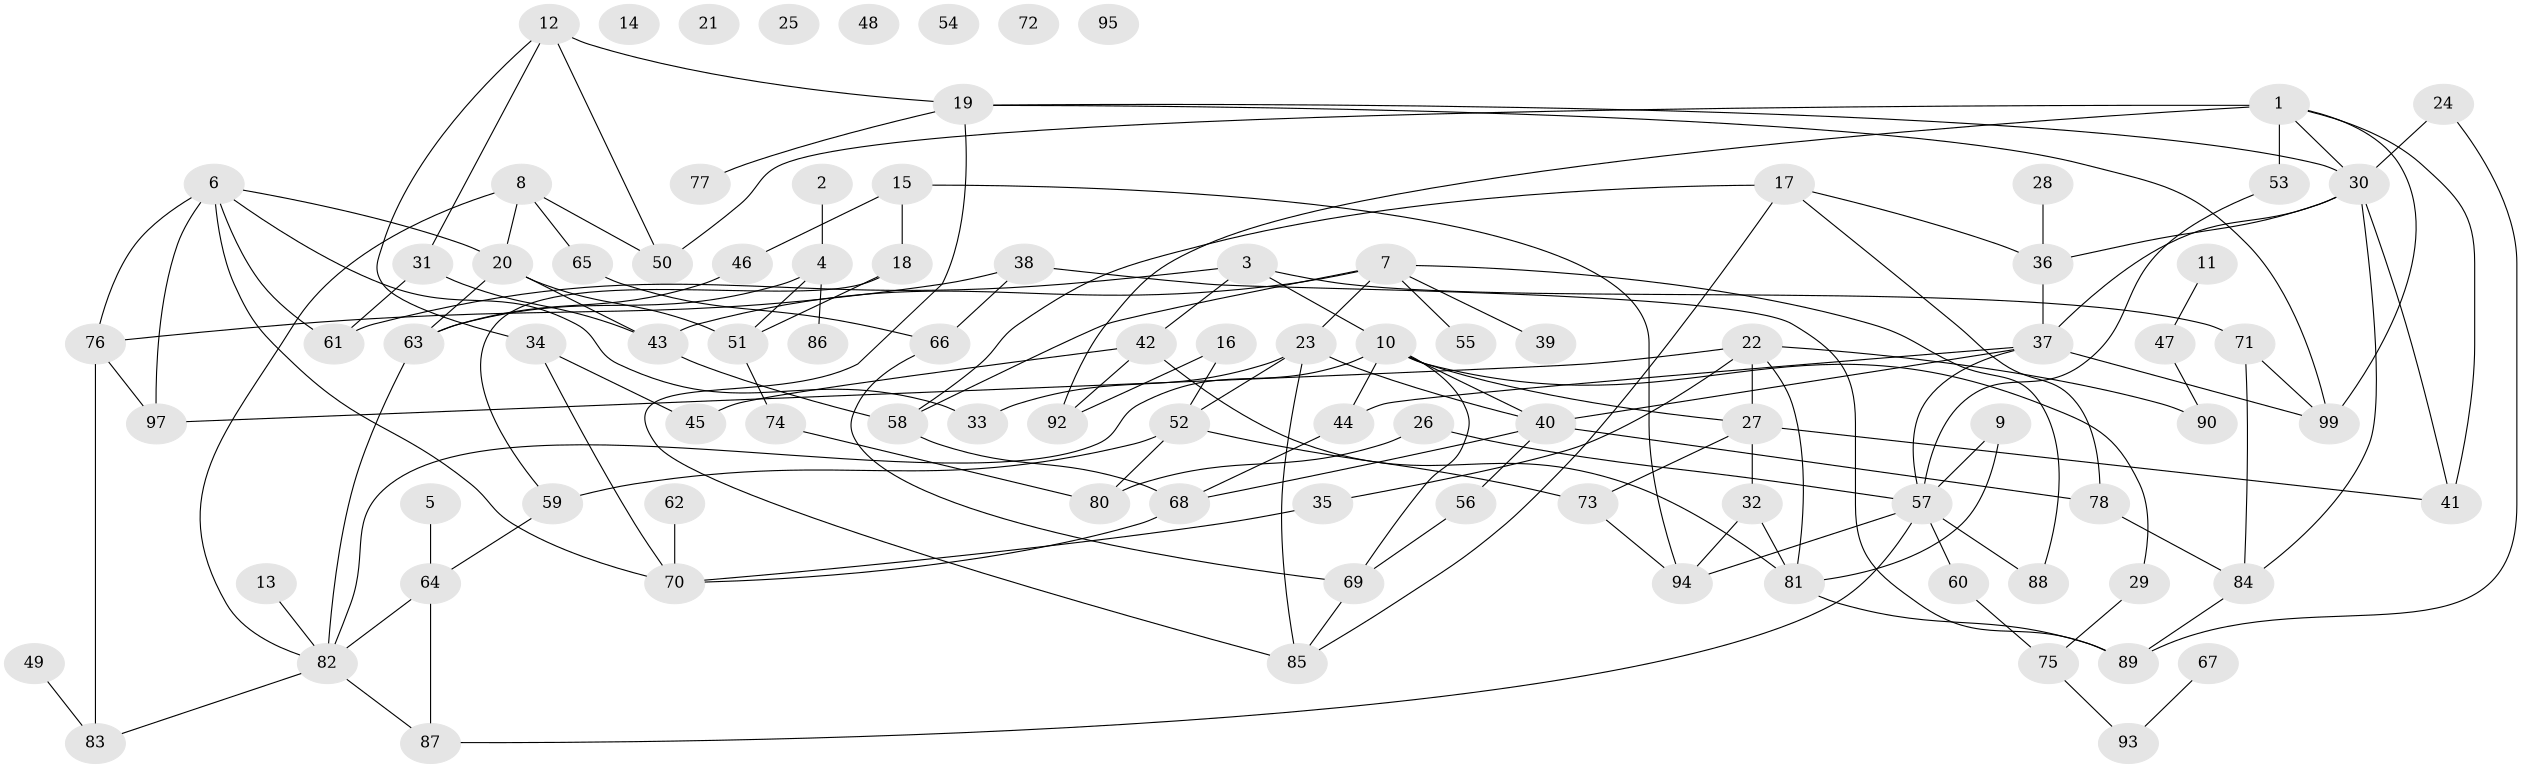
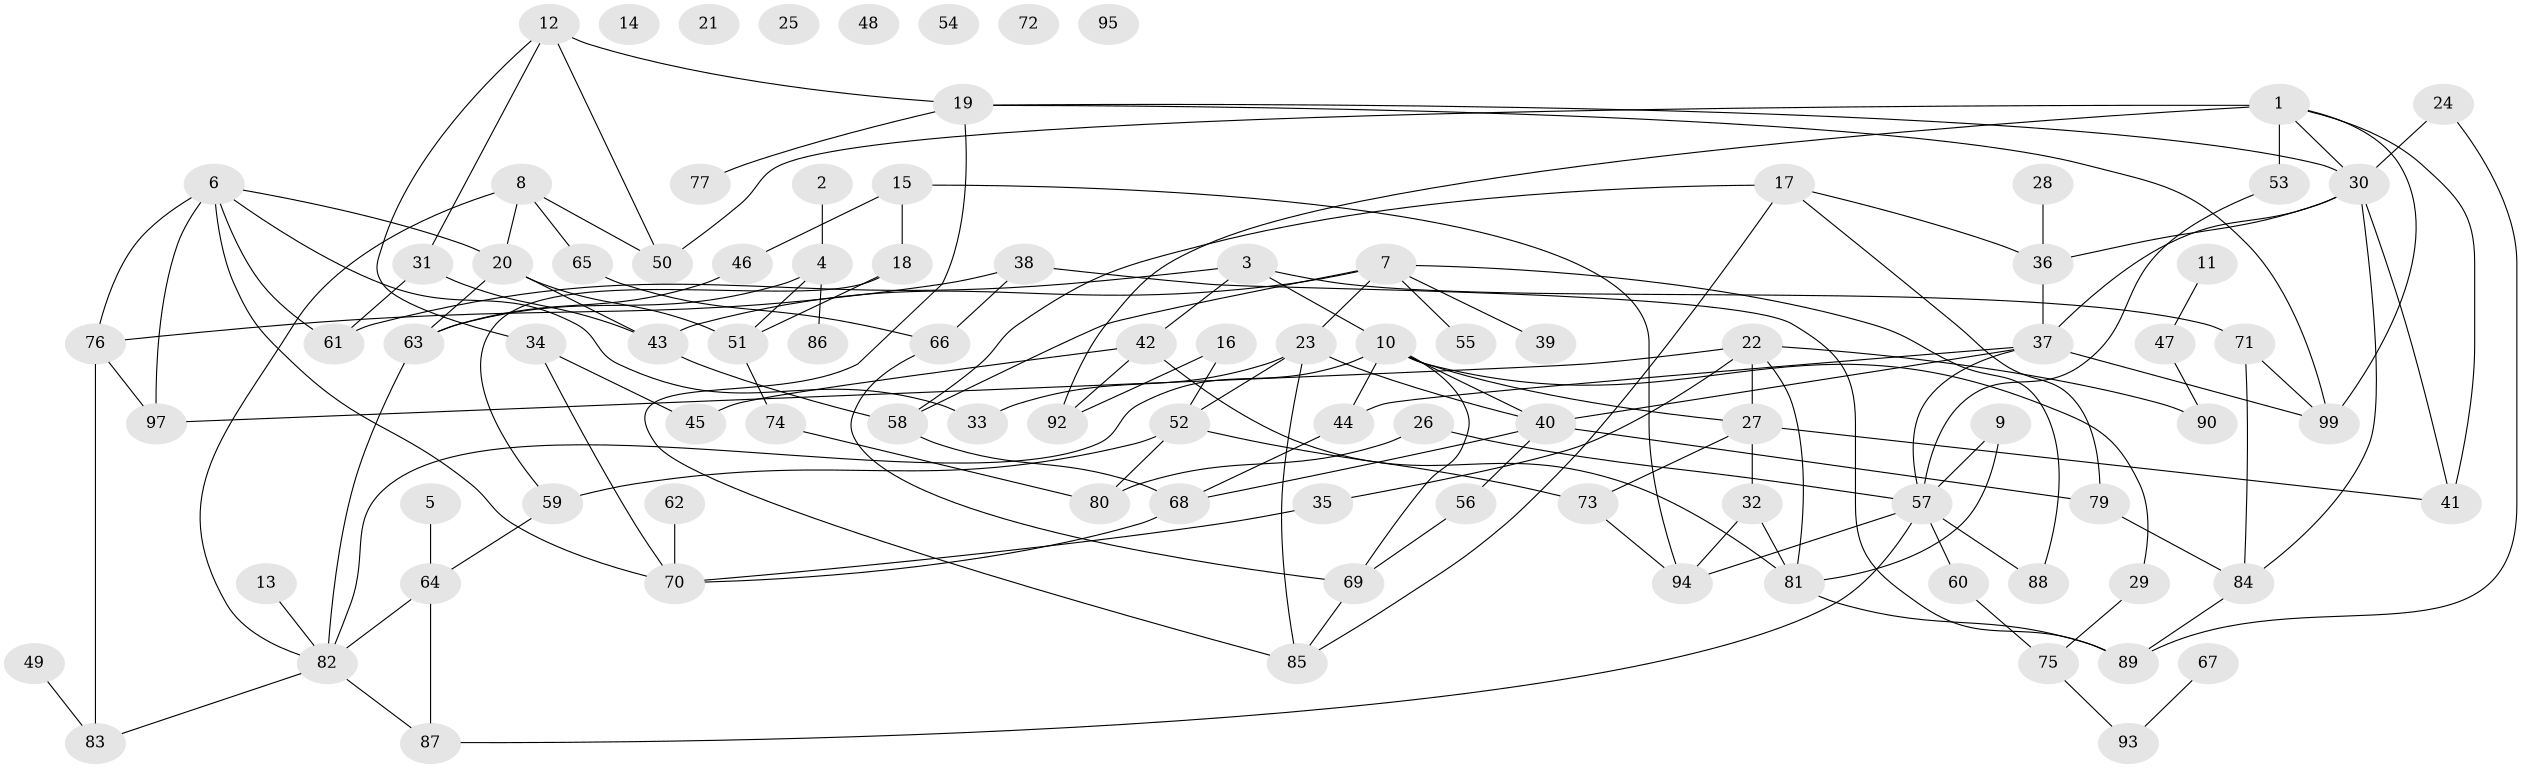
  graph {
    node [color=gray90 style=filled]
    1
    30
    41
    50
    53
    n6 [label=99]
    92
    36
    37
    84
    57
    2
    4
    51
    63
    86
    3
    10
    42
    61
    71
    82
    27
    29
    40
    44
    69
    81
    45
    74
    5
    64
    87
    6
    20
    33
    70
    76
    n39 [label=97]
    43
    83
    7
    23
    39
    55
    58
    88
    52
    85
    68
    8
    65
    66
    9
    94
    60
    89
    32
    73
    75
-   78
+   78 [label=79]
    56
    11
    47
    90
    12
    19
    31
    34
    77
    13
    14
    15
    18
    46
    59
    16
    80
    17
    21
    22
    35
    24
    25
    26
    28
    93
    38
    48
    49
    54
    62
    67
    72
    95
    1 -- 30
    1 -- 41
    1 -- 50
    1 -- 53
    1 -- n6
    1 -- 92
    30 -- 41
    30 -- 36
    30 -- 37
    30 -- 84
    53 -- 57
    36 -- 37
    37 -- n6
    37 -- 57
    37 -- 40
    37 -- 44
    84 -- 89
    57 -- 87
    57 -- 88
    57 -- 94
    57 -- 60
    2 -- 4
    4 -- 51
    4 -- 63
    4 -- 86
    51 -- 74
    63 -- 82
    3 -- 10
    3 -- 42
    3 -- 61
    3 -- 71
    10 -- 82
    10 -- 27
    10 -- 29
    10 -- 40
    10 -- 44
    10 -- 69
    42 -- 92
    42 -- 81
    42 -- 45
    71 -- n6
    71 -- 84
    82 -- 87
    82 -- 83
    27 -- 41
    27 -- 32
    27 -- 73
    29 -- 75
    40 -- 68
    40 -- 78
    40 -- 56
    44 -- 68
    69 -- 85
    81 -- 89
    74 -- 80
    5 -- 64
    64 -- 82
    64 -- 87
    6 -- 61
    6 -- 20
    6 -- 33
    6 -- 70
    6 -- 76
    6 -- n39
    20 -- 51
    20 -- 63
    20 -- 43
    76 -- n39
    76 -- 83
    43 -- 58
    7 -- 43
    7 -- 23
    7 -- 39
    7 -- 55
    7 -- 58
    7 -- 88
    23 -- 40
    23 -- 33
    23 -- 52
    23 -- 85
    58 -- 68
    52 -- 73
    52 -- 59
    52 -- 80
    68 -- 70
    8 -- 50
    8 -- 82
    8 -- 20
    8 -- 65
    65 -- 66
    66 -- 69
    9 -- 57
    9 -- 81
    60 -- 75
    32 -- 81
    32 -- 94
    73 -- 94
    75 -- 93
    78 -- 84
    56 -- 69
    11 -- 47
    47 -- 90
    12 -- 50
    12 -- 19
    12 -- 31
    12 -- 34
    19 -- 30
    19 -- n6
    19 -- 85
    19 -- 77
    31 -- 61
    31 -- 43
    34 -- 45
    34 -- 70
    13 -- 82
    15 -- 94
    15 -- 18
    15 -- 46
    18 -- 51
    18 -- 59
    46 -- 63
    59 -- 64
    16 -- 92
    16 -- 52
    17 -- 36
    17 -- 58
    17 -- 85
    17 -- 78
    22 -- 27
    22 -- 81
    22 -- n39
    22 -- 90
    22 -- 35
    35 -- 70
    24 -- 30
    24 -- 89
    26 -- 57
    26 -- 80
    28 -- 36
    38 -- 76
    38 -- 66
    38 -- 89
    49 -- 83
    62 -- 70
    67 -- 93
  }
